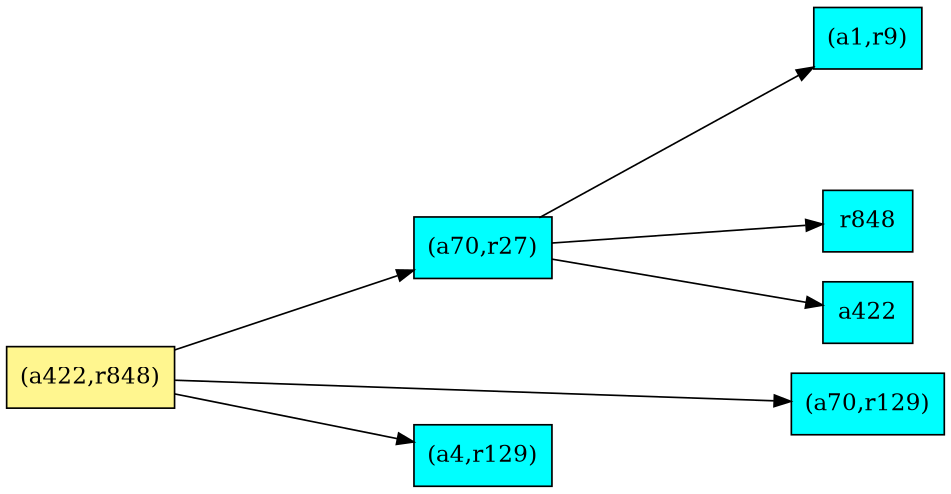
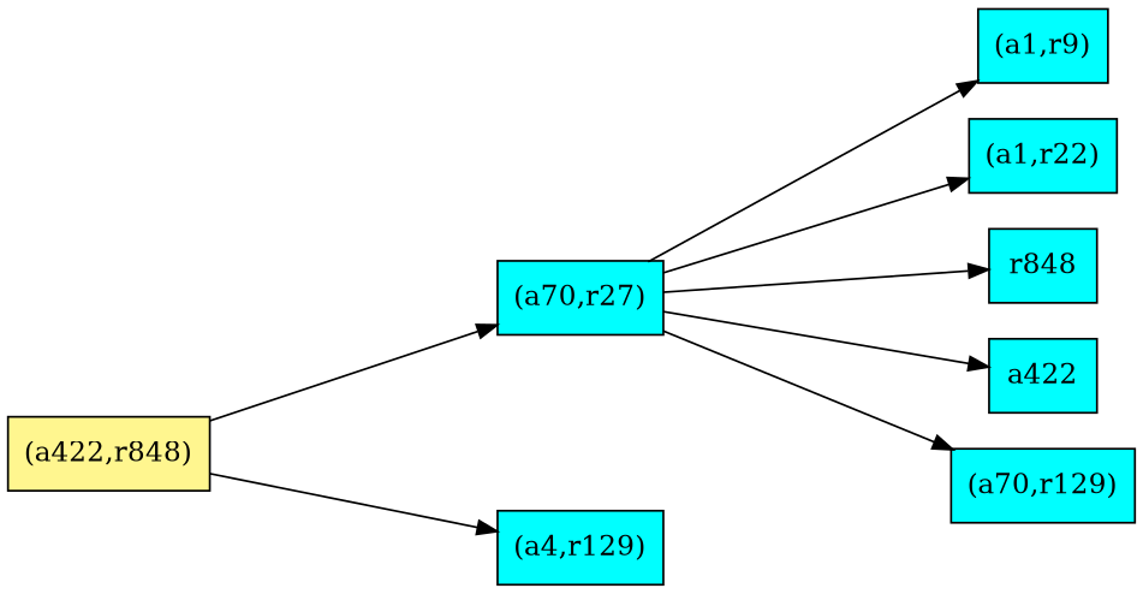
  digraph {
    rankdir=LR
    ranksep=2.0
    node [fillcolor=cyan shape=record style=filled]
    n1 [label="{(a1,r9)}"]
    n2 [label="{(a70,r27)}"]
+   n3 [label="{(a1,r22)}"]
    n4 [label="{r848}"]
    n5 [label="{a422}"]
    n6 [label="{(a70,r129)}"]
    n7 [label="{(a4,r129)}"]
    n8 [fillcolor=khaki1 label="{(a422,r848)}"]
    n2 -> n1
+   n2 -> n3
    n2 -> n4
    n2 -> n5
    n8 -> n2
-   n8 -> n6
+   n2 -> n6
    n8 -> n7
  }
